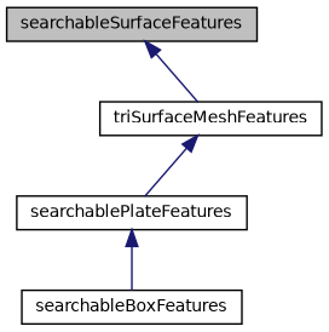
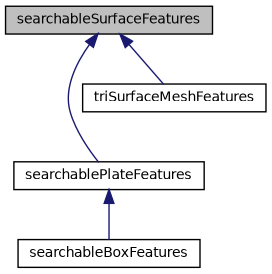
  digraph {
    node [color=black fontname=Helvetica fontsize=10 shape=record]
    edge [color=midnightblue dir=back fontname=Helvetica fontsize=10 labelfontname=Helvetica labelfontsize=10 style=solid]
    n1 [fillcolor=grey75 fontcolor=black height=0.2 label=searchableSurfaceFeatures style=filled width=0.4]
    n2 [height=0.2 label=searchablePlateFeatures width=0.4]
    n3 [height=0.2 label=triSurfaceMeshFeatures width=0.4]
    n4 [height=0.2 label=searchableBoxFeatures width=0.4]
-   n3 -> n2
+   n1 -> n2
    n1 -> n3
    n2 -> n4
  }
